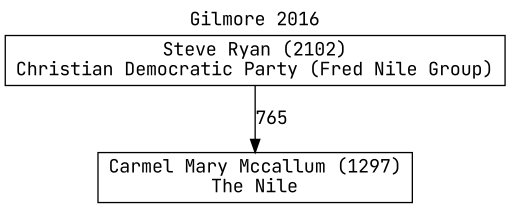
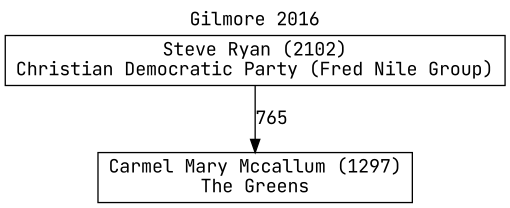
  digraph {
    label="Gilmore 2016"
    labelloc=t
    mclimit=10
    fontname="JetBrains Mono"
    node [shape=box fontname="JetBrains Mono"]
    n1 [label="Steve Ryan (2102)\nChristian Democratic Party (Fred Nile Group)"]
-   n2 [label="Carmel Mary Mccallum (1297)\nThe Nile"]
+   n2 [label="Carmel Mary Mccallum (1297)\nThe Greens"]
    n1 -> n2 [label=765 fontname="JetBrains Mono"]
  }
